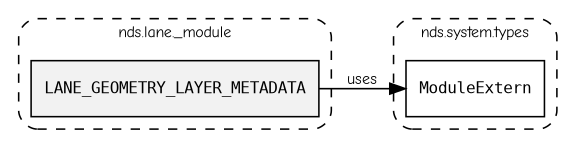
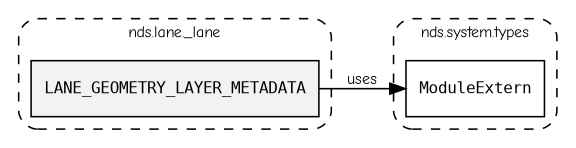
  digraph {
    fontsize=10
    rankdir=LR
    fontname="Comic Neue"
    node [fontsize=10 shape=box fontname="Comic Neue"]
    n1 [fillcolor="#0000000D" label=<<font face="monospace"><table align="center" border="0" cellspacing="0" cellpadding="0"><tr><td href="../../../content/packages/nds.lane._module.html#Constant-LANE_GEOMETRY_LAYER_METADATA" title="Constant defined in nds.lane._module">LANE_GEOMETRY_LAYER_METADATA</td></tr></table></font>> style=filled]
    n2 [label=<<font face="monospace"><table align="center" border="0" cellspacing="0" cellpadding="0"><tr><td href="../../../content/packages/nds.system.types.html#Subtype-ModuleExtern" title="Subtype defined in nds.system.types">ModuleExtern</td></tr></table></font>>]
    subgraph cluster_1 {
-     label="nds.lane._module"
+     label="nds.lane._lane"
      style="dashed, rounded"
      n1
    }
    subgraph cluster_2 {
      label="nds.system.types"
      style="dashed, rounded"
      n2
    }
    n1 -> n2 [fontsize=10 label=uses fontname="Comic Neue"]
  }
